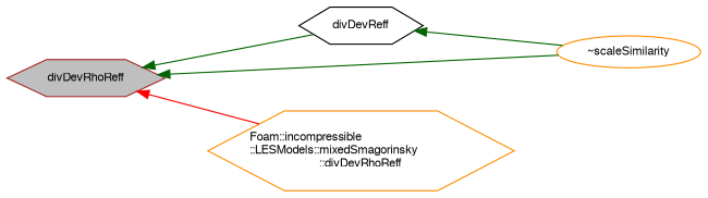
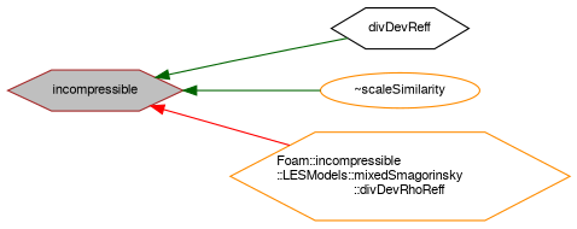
  digraph {
    rankdir=LR
    node [color=darkorange fontname=FreeSans fontsize=10 shape=hexagon]
    edge [color=darkgreen dir=back fontname=FreeSans fontsize=10 labelfontname=FreeSans labelfontsize=10 style=solid]
-   n1 [color=brown fillcolor=grey75 fontcolor=black height=0.2 label=divDevRhoReff style=filled width=0.4]
+   n1 [color=brown fillcolor=grey75 fontcolor=black height=0.2 label=incompressible style=filled width=0.4]
    n2 [color=black height=0.2 label=divDevReff width=0.4]
    n3 [height=0.2 label="~scaleSimilarity" shape=ellipse width=0.4]
    n4 [height=0.2 label="Foam::incompressible\l::LESModels::mixedSmagorinsky\l::divDevRhoReff" width=0.4]
    n1 -> n2
    n1 -> n3
    n1 -> n4 [color=red]
-   n2 -> n3
  }
